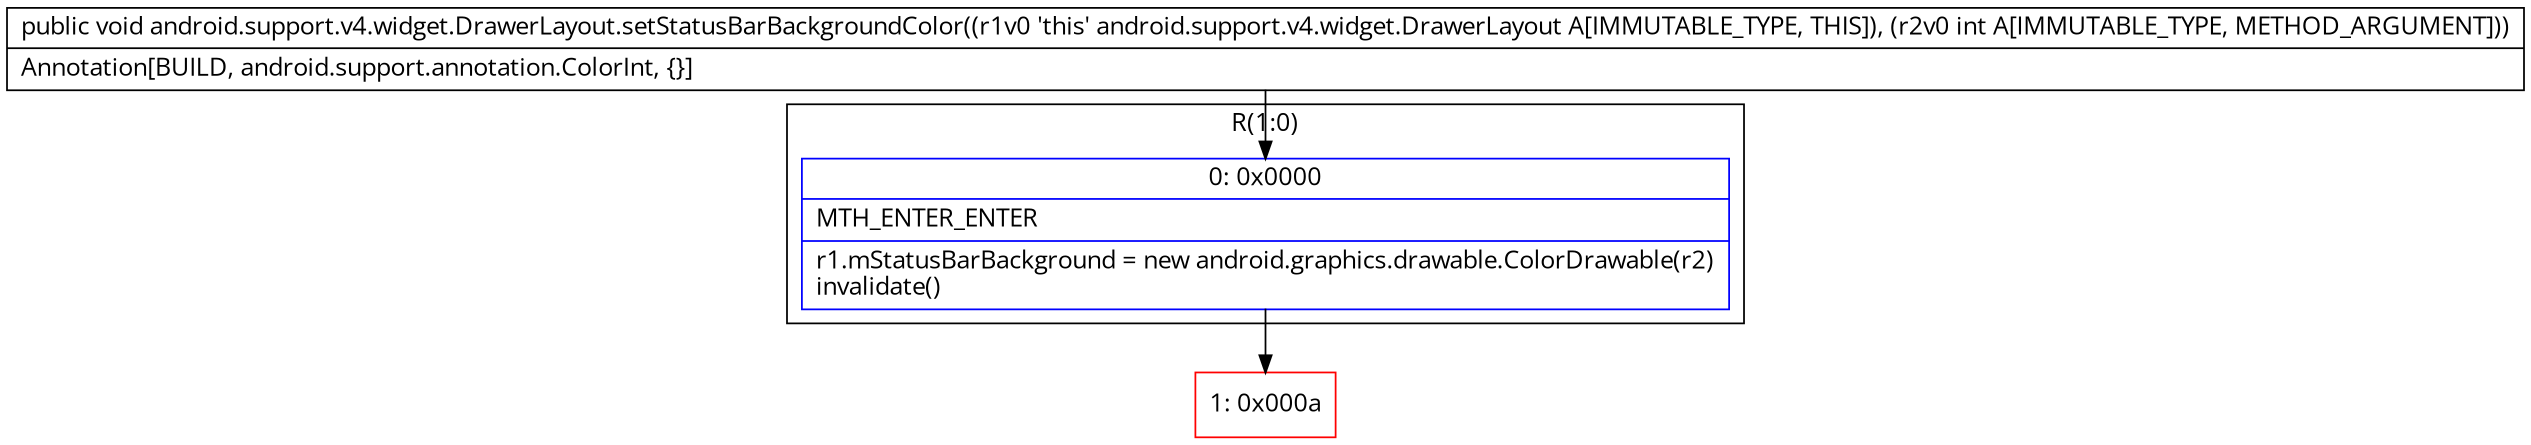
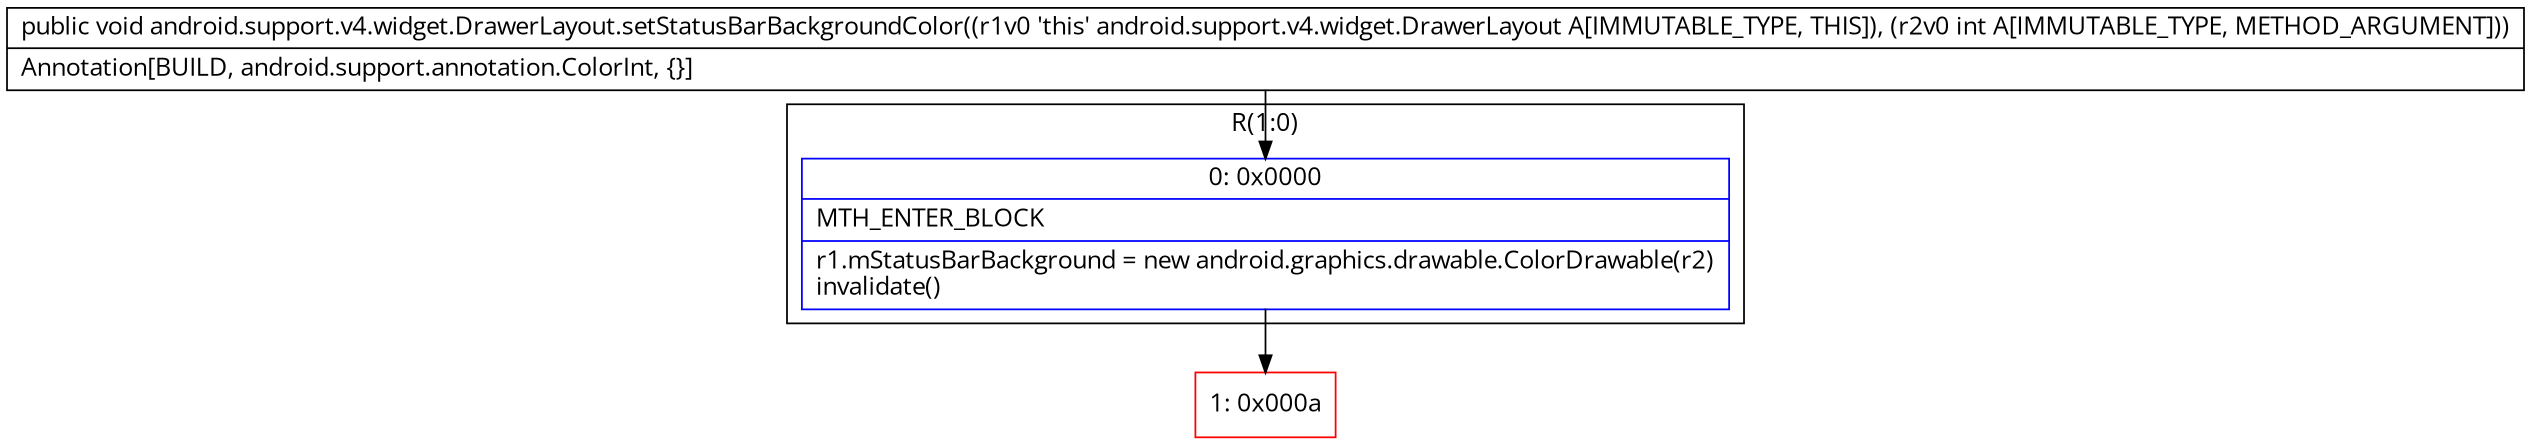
  digraph {
    fontname="Open Sans"
    node [shape=record fontname="Open Sans"]
    edge [fontname="Open Sans"]
-   n1 [color=blue label="{0\:\ 0x0000|MTH_ENTER_ENTER\l|r1.mStatusBarBackground = new android.graphics.drawable.ColorDrawable(r2)\linvalidate()\l}"]
+   n1 [color=blue label="{0\:\ 0x0000|MTH_ENTER_BLOCK\l|r1.mStatusBarBackground = new android.graphics.drawable.ColorDrawable(r2)\linvalidate()\l}"]
    n2 [color=red label="{1\:\ 0x000a}"]
    n3 [label="{public void android.support.v4.widget.DrawerLayout.setStatusBarBackgroundColor((r1v0 'this' android.support.v4.widget.DrawerLayout A[IMMUTABLE_TYPE, THIS]), (r2v0 int A[IMMUTABLE_TYPE, METHOD_ARGUMENT]))  | Annotation[BUILD, android.support.annotation.ColorInt, \{\}]\l}"]
    subgraph cluster_1 {
      label="R(1:0)"
      n1
    }
    n1 -> n2
    n3 -> n1
  }
